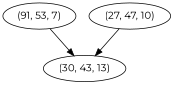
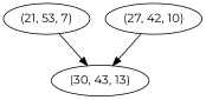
  digraph {
    fontname=Montserrat
    node [fontname=Montserrat]
    edge [fontname=Montserrat]
-   "(21, 53, 7)" [label="(91, 53, 7)"]
+   "(21, 53, 7)"
    "(30, 43, 13)"
-   "(27, 47, 10)"
+   "(27, 47, 10)" [label="(27, 42, 10)"]
    "(21, 53, 7)" -> "(30, 43, 13)"
    "(27, 47, 10)" -> "(30, 43, 13)"
  }
